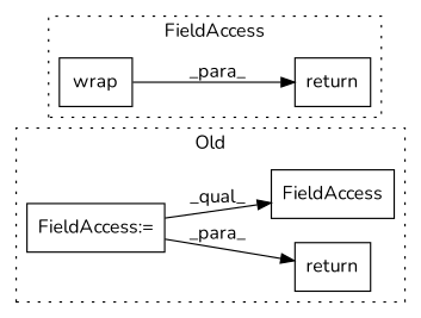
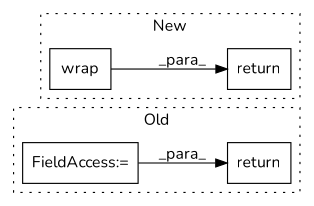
  digraph {
    fontname=Nunito
    rankdir=LR
    node [a=41 fontname=Nunito l=7 shape=box]
    edge [fontname=Nunito]
    n1 [label=return s=8450]
    n2 [a=7 l=1 label="FieldAccess:=" s=8299]
-   n3 [a=22 l=13 label=FieldAccess s=8336]
    n4 [a=32 l="5,1" label=wrap s="8328,8413"]
    n5 [label=return s=8321]
    subgraph cluster_1 {
      label=Old
      style=dotted
      n1
      n2
-     n3
    }
    subgraph cluster_2 {
-     label=FieldAccess
+     label=New
      style=dotted
      n4
      n5
    }
    n2 -> n1 [label=_para_]
-   n2 -> n3 [label=_qual_]
    n4 -> n5 [label=_para_]
  }
